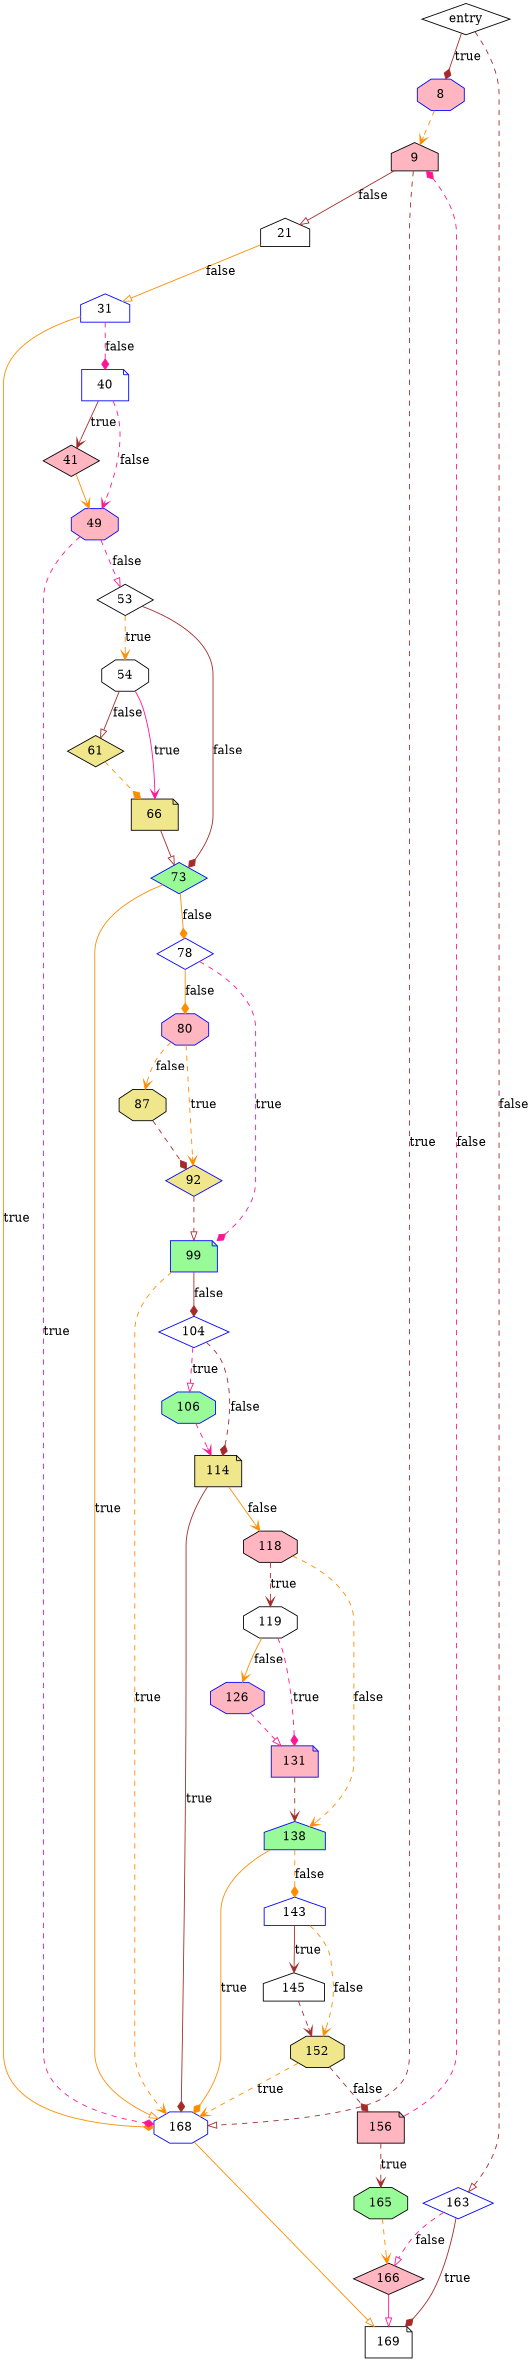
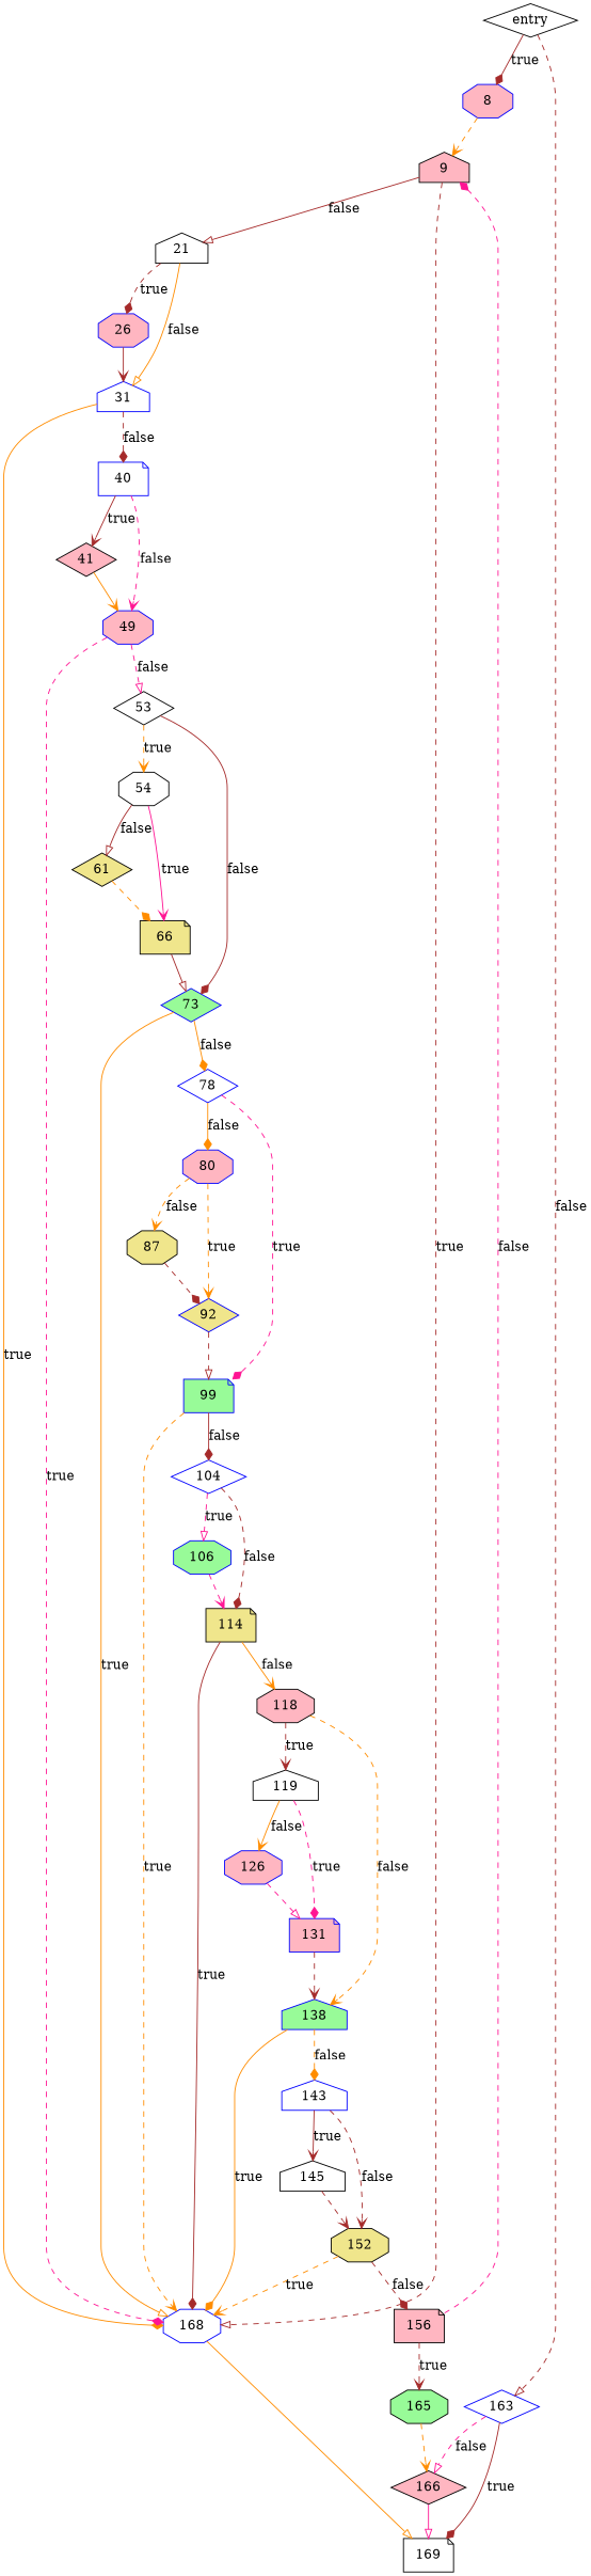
  digraph {
    node [color=black fillcolor=white shape=octagon style=filled]
    edge [arrowhead=vee color=brown style=dashed]
    n1 [label=entry shape=diamond]
    8 [color=blue fillcolor=lightpink]
    163 [color=blue shape=diamond]
    9 [fillcolor=lightpink shape=house]
    166 [fillcolor=lightpink shape=diamond]
    169 [shape=note]
    21 [shape=house]
    168 [color=blue]
+   26 [color=blue fillcolor=lightpink]
    31 [color=blue shape=house]
    40 [color=blue shape=note]
    41 [fillcolor=lightpink shape=diamond]
    49 [color=blue fillcolor=lightpink]
    53 [shape=diamond]
    54
    73 [color=blue fillcolor=palegreen shape=diamond]
    61 [fillcolor=khaki shape=diamond]
    66 [fillcolor=khaki shape=note]
    78 [color=blue shape=diamond]
    80 [color=blue fillcolor=lightpink]
    99 [color=blue fillcolor=palegreen shape=note]
    87 [fillcolor=khaki]
    92 [color=blue fillcolor=khaki shape=diamond]
    104 [color=blue shape=diamond]
    106 [color=blue fillcolor=palegreen]
    114 [fillcolor=khaki shape=note]
    118 [fillcolor=lightpink]
-   119
+   119 [shape=house]
    138 [color=blue fillcolor=palegreen shape=house]
    126 [color=blue fillcolor=lightpink]
    131 [color=blue fillcolor=lightpink shape=note]
    143 [color=blue shape=house]
    145 [shape=house]
    152 [fillcolor=khaki]
    156 [fillcolor=lightpink shape=note]
    165 [fillcolor=palegreen]
    n1 -> 8 [arrowhead=diamond label=true style=solid]
    n1 -> 163 [arrowhead=onormal label=false]
    8 -> 9 [color=darkorange]
    163 -> 166 [arrowhead=onormal color=deeppink label=false]
    163 -> 169 [arrowhead=diamond label=true style=solid]
    9 -> 21 [arrowhead=onormal label=false style=solid]
    9 -> 168 [arrowhead=onormal label=true]
    166 -> 169 [arrowhead=onormal color=deeppink style=solid]
+   21 -> 26 [arrowhead=diamond label=true]
    21 -> 31 [arrowhead=onormal color=darkorange label=false style=solid]
    168 -> 169 [arrowhead=onormal color=darkorange style=solid]
+   26 -> 31 [style=solid]
    31 -> 168 [arrowhead=diamond color=darkorange label=true style=solid]
-   31 -> 40 [arrowhead=diamond color=deeppink label=false]
+   31 -> 40 [arrowhead=diamond label=false]
    40 -> 41 [label=true style=solid]
    40 -> 49 [color=deeppink label=false]
    41 -> 49 [color=darkorange style=solid]
    49 -> 168 [arrowhead=diamond color=deeppink label=true]
    49 -> 53 [arrowhead=onormal color=deeppink label=false]
    53 -> 54 [color=darkorange label=true]
    53 -> 73 [arrowhead=diamond label=false style=solid]
    54 -> 61 [arrowhead=onormal label=false style=solid]
    54 -> 66 [color=deeppink label=true style=solid]
    73 -> 168 [arrowhead=onormal color=darkorange label=true style=solid]
    73 -> 78 [arrowhead=diamond color=darkorange label=false style=solid]
    61 -> 66 [arrowhead=diamond color=darkorange]
    66 -> 73 [arrowhead=onormal style=solid]
    78 -> 80 [arrowhead=diamond color=darkorange label=false style=solid]
    78 -> 99 [arrowhead=diamond color=deeppink label=true]
    80 -> 87 [color=darkorange label=false]
    80 -> 92 [color=darkorange label=true]
    99 -> 168 [color=darkorange label=true]
    99 -> 104 [arrowhead=diamond label=false style=solid]
    87 -> 92 [arrowhead=diamond]
    92 -> 99 [arrowhead=onormal]
    104 -> 106 [arrowhead=onormal color=deeppink label=true]
    104 -> 114 [arrowhead=diamond label=false]
    106 -> 114 [color=deeppink]
    114 -> 168 [arrowhead=diamond label=true style=solid]
    114 -> 118 [color=darkorange label=false style=solid]
    118 -> 119 [label=true]
    118 -> 138 [color=darkorange label=false]
    119 -> 126 [color=darkorange label=false style=solid]
    119 -> 131 [arrowhead=diamond color=deeppink label=true]
    138 -> 168 [arrowhead=diamond color=darkorange label=true style=solid]
    138 -> 143 [arrowhead=diamond color=darkorange label=false]
    126 -> 131 [arrowhead=onormal color=deeppink]
    131 -> 138
    143 -> 145 [label=true style=solid]
-   143 -> 152 [color=darkorange label=false]
+   143 -> 152 [label=false]
    145 -> 152
    152 -> 168 [color=darkorange label=true]
    152 -> 156 [arrowhead=diamond label=false]
    156 -> 9 [arrowhead=diamond color=deeppink label=false]
    156 -> 165 [label=true]
    165 -> 166 [color=darkorange]
  }
